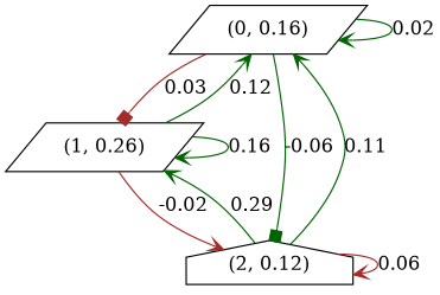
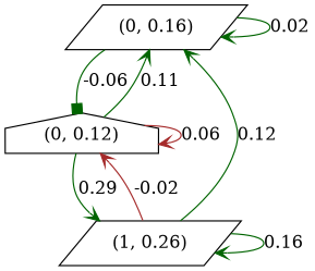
  digraph {
    node [shape=parallelogram]
    edge [arrowhead=vee color=darkgreen]
    n1 [label="(0, 0.16)"]
    n2 [label="(1, 0.26)"]
-   n3 [label="(2, 0.12)" shape=house]
+   n3 [label="(0, 0.12)" shape=house]
    n1 -> n1 [label=0.02]
-   n1 -> n2 [arrowhead=box color=brown label=0.03]
    n1 -> n3 [arrowhead=box label=-0.06]
    n2 -> n1 [label=0.12]
    n2 -> n2 [label=0.16]
    n2 -> n3 [color=brown label=-0.02]
    n3 -> n1 [label=0.11]
    n3 -> n2 [label=0.29]
    n3 -> n3 [color=brown label=0.06]
  }
